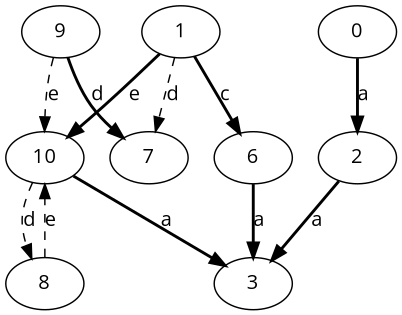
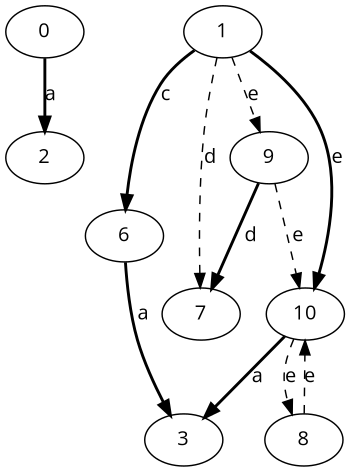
  strict digraph {
    fontname="Open Sans"
    node [fontname="Open Sans"]
    edge [fontname="Open Sans" style=bold]
    2
    3
    0
    6
    1
    7
    9
    10
    8
-   2 -> 3 [label=a]
    0 -> 2 [label=a]
    6 -> 3 [label=a]
    1 -> 6 [label=c]
    1 -> 7 [label=d style=dashed]
+   1 -> 9 [label=e style=dashed]
    1 -> 10 [label=e]
    9 -> 7 [label=d]
    9 -> 10 [label=e style=dashed]
    10 -> 3 [label=a]
-   10 -> 8 [label=d style=dashed]
+   10 -> 8 [label=e style=dashed]
    8 -> 10 [label=e style=dashed]
  }
